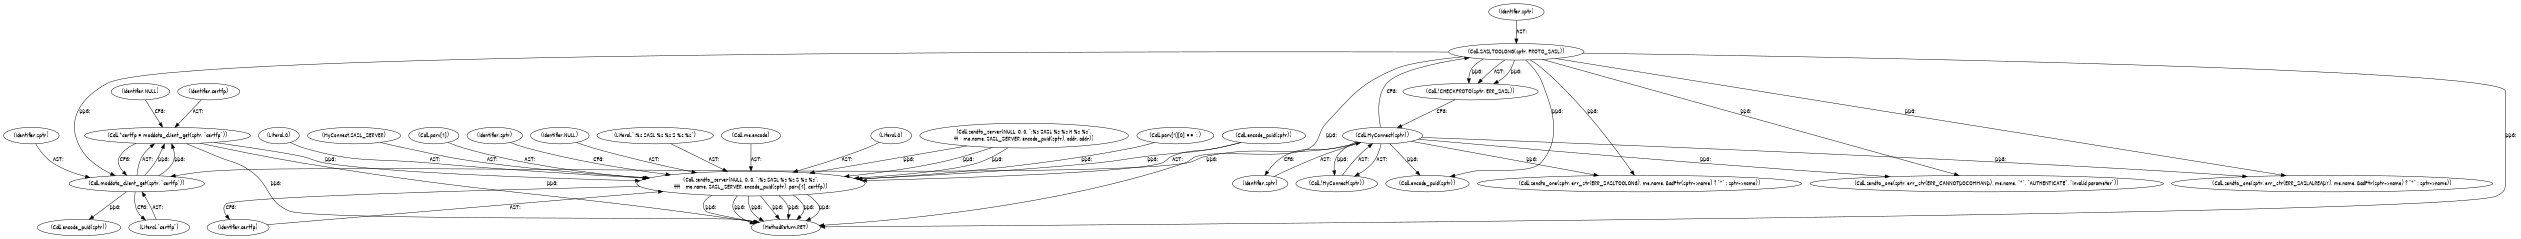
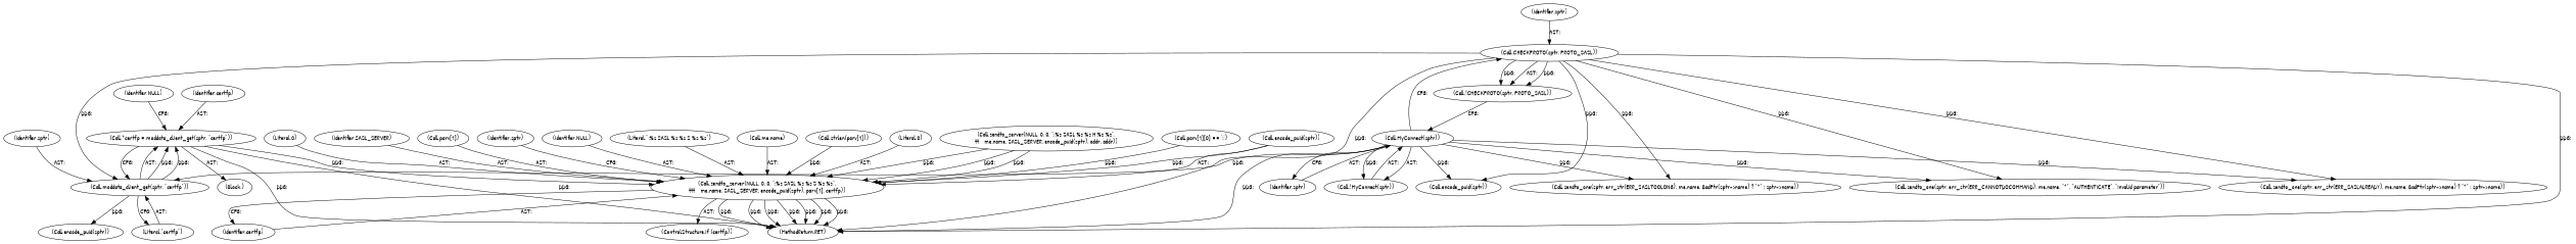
  digraph {
    fontname="Patrick Hand"
    node [fontname="Patrick Hand"]
    edge [fontname="Patrick Hand"]
    n1 [label="(Call,*certfp = moddata_client_get(sptr, \"certfp\"))"]
    n2 [label="(Call,moddata_client_get(sptr, \"certfp\"))"]
    n3 [label="(Call,sendto_server(NULL, 0, 0, \":%s SASL %s %s S %s %s\",\n\t\t\t    me.name, SASL_SERVER, encode_puid(sptr), parv[1], certfp))"]
    n4 [label="(MethodReturn,RET)"]
+   n5 [label="(Block,)"]
    n6 [label="(Call,encode_puid(sptr))"]
    n7 [label="(Literal,\"certfp\")"]
    n8 [label="(Identifier,certfp)"]
-   n10 [label="(Call,SASLTOOLONG(sptr, PROTO_SASL))"]
+   n9 [label="(ControlStructure,if (certfp))"]
+   n10 [label="(Call,CHECKPROTO(sptr, PROTO_SASL))"]
    n11 [label="(Call,encode_puid(sptr))"]
    n12 [label="(Call,sendto_one(sptr, err_str(ERR_SASLALREADY), me.name, BadPtr(sptr->name) ? \"*\" : sptr->name))"]
    n13 [label="(Call,sendto_one(sptr, err_str(ERR_SASLTOOLONG), me.name, BadPtr(sptr->name) ? \"*\" : sptr->name))"]
    n14 [label="(Call,sendto_one(sptr, err_str(ERR_CANNOTDOCOMMAND), me.name, \"*\", \"AUTHENTICATE\", \"Invalid parameter\"))"]
-   n15 [label="(Call,!CHECKPROTO(sptr, ERR_SASL))"]
+   n15 [label="(Call,!CHECKPROTO(sptr, PROTO_SASL))"]
    n16 [label="(Call,MyConnect(sptr))"]
    n17 [label="(Identifier,sptr)"]
    n18 [label="(Call,!MyConnect(sptr))"]
    n19 [label="(Call,sendto_server(NULL, 0, 0, \":%s SASL %s %s H %s %s\",\n\t\t    me.name, SASL_SERVER, encode_puid(sptr), addr, addr))"]
    n20 [label="(Call,parv[1][0] == ':')"]
    n21 [label="(Call,encode_puid(sptr))"]
    n22 [label="(Identifier,sptr)"]
    n23 [label="(Identifier,sptr)"]
    n24 [label="(Literal,0)"]
-   n25 [label="(MyConnect,SASL_SERVER)"]
+   n25 [label="(Identifier,SASL_SERVER)"]
    n26 [label="(Call,parv[1])"]
    n27 [label="(Identifier,sptr)"]
    n28 [label="(Identifier,certfp)"]
    n29 [label="(Identifier,NULL)"]
    n30 [label="(Literal,\":%s SASL %s %s S %s %s\")"]
-   n31 [label="(Call,me.encode)"]
+   n31 [label="(Call,me.name)"]
    n32 [label="(Identifier,NULL)"]
+   n33 [label="(Call,strlen(parv[1]))"]
    n34 [label="(Literal,0)"]
    n1 -> n2 [label="CFG: "]
    n1 -> n3 [label="DDG: "]
    n1 -> n4 [label="DDG: "]
    n1 -> n4 [label="DDG: "]
+   n1 -> n5 [label="AST: "]
    n2 -> n1 [label="AST: "]
    n2 -> n1 [label="DDG: "]
    n2 -> n1 [label="DDG: "]
    n2 -> n6 [label="DDG: "]
    n2 -> n7 [label="CFG: "]
    n3 -> n4 [label="DDG: "]
    n3 -> n4 [label="DDG: "]
    n3 -> n4 [label="DDG: "]
    n3 -> n4 [label="DDG: "]
    n3 -> n4 [label="DDG: "]
    n3 -> n4 [label="DDG: "]
    n3 -> n4 [label="DDG: "]
    n3 -> n8 [label="CFG: "]
+   n3 -> n9 [label="AST: "]
    n7 -> n2 [label="AST: "]
    n8 -> n3 [label="AST: "]
    n10 -> n2 [label="DDG: "]
    n10 -> n4 [label="DDG: "]
    n10 -> n4 [label="DDG: "]
    n10 -> n11 [label="DDG: "]
    n10 -> n12 [label="DDG: "]
    n10 -> n13 [label="DDG: "]
    n10 -> n14 [label="DDG: "]
    n10 -> n15 [label="AST: "]
    n10 -> n15 [label="DDG: "]
    n10 -> n15 [label="DDG: "]
    n15 -> n16 [label="CFG: "]
    n16 -> n2 [label="DDG: "]
+   n16 -> n4 [label="DDG: "]
    n16 -> n10 [label="CFG: "]
    n16 -> n11 [label="DDG: "]
    n16 -> n12 [label="DDG: "]
    n16 -> n13 [label="DDG: "]
    n16 -> n14 [label="DDG: "]
    n16 -> n17 [label="CFG: "]
    n16 -> n18 [label="AST: "]
    n16 -> n18 [label="DDG: "]
    n17 -> n16 [label="AST: "]
    n18 -> n16 [label="AST: "]
    n19 -> n3 [label="DDG: "]
    n19 -> n3 [label="DDG: "]
    n19 -> n3 [label="DDG: "]
    n20 -> n3 [label="DDG: "]
    n21 -> n3 [label="AST: "]
    n21 -> n3 [label="DDG: "]
    n22 -> n2 [label="AST: "]
    n23 -> n10 [label="AST: "]
    n24 -> n3 [label="AST: "]
    n25 -> n3 [label="AST: "]
    n26 -> n3 [label="AST: "]
    n27 -> n3 [label="CFG: "]
    n28 -> n1 [label="AST: "]
    n29 -> n3 [label="AST: "]
    n30 -> n3 [label="AST: "]
    n31 -> n3 [label="AST: "]
    n32 -> n1 [label="CFG: "]
+   n33 -> n3 [label="DDG: "]
    n34 -> n3 [label="AST: "]
  }
